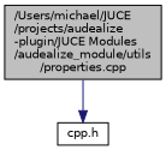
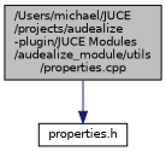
  digraph {
    node [color=black fontname=Helvetica fontsize=10 shape=record style=filled]
    n1 [fillcolor=grey75 fontcolor=black height=0.2 label="/Users/michael/JUCE\l/projects/audealize\l-plugin/JUCE Modules\l/audealize_module/utils\l/properties.cpp" width=0.4]
-   n2 [fillcolor=white height=0.2 label="cpp.h" width=0.4]
+   n2 [fillcolor=white height=0.2 label="properties.h" width=0.4]
    n1 -> n2 [color=midnightblue fontname=Helvetica fontsize=10 labelfontname=Helvetica labelfontsize=10 style=solid]
  }
